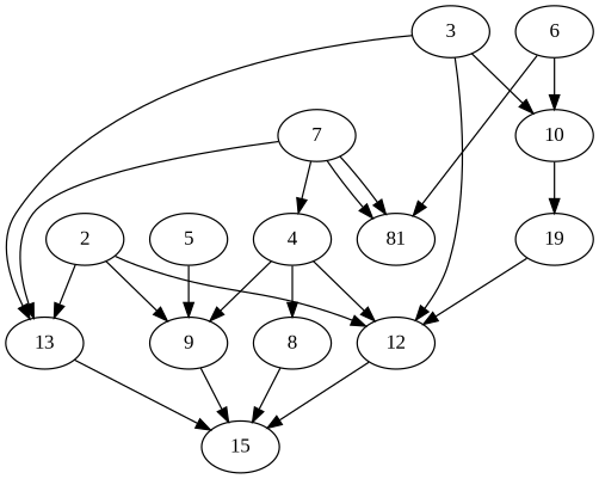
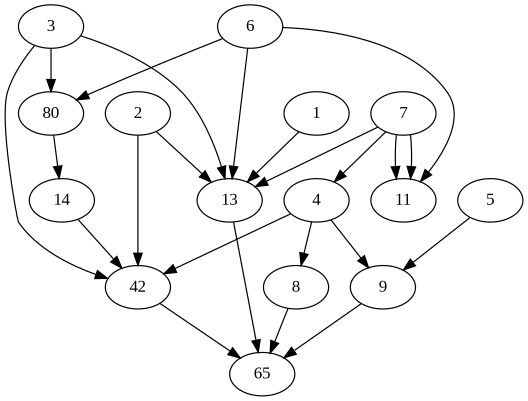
  digraph {
    fontname="Liberation Serif"
    node [alpha=0.17 fontname="Liberation Serif"]
    edge [fontname="Liberation Serif"]
+   1 [expect_size=12279808]
    13 [alpha=0.01 expect_size=23600128]
-   15 [expect_size=39305216]
+   15 [expect_size=39305216 label=65]
    2 [alpha=0.14 expect_size=8593408]
    9 [alpha=0.11 expect_size=18487296]
-   12 [alpha=0.12 expect_size=37352448]
-   14 [alpha=0.19 expect_size=12566528 label=19]
+   12 [alpha=0.12 expect_size=37352448 label=42]
+   14 [alpha=0.19 expect_size=12566528]
    3 [alpha=0.15 expect_size=43603968]
-   10 [alpha=0.06 expect_size=48536576]
-   11 [alpha=0.14 expect_size=44079104 label=81]
+   10 [alpha=0.06 expect_size=48536576 label=80]
+   11 [alpha=0.14 expect_size=44079104]
    4 [alpha=0.11 expect_size=21260288]
    8 [alpha=0.18 expect_size=42246144]
    5 [alpha=0.10 expect_size=45105152]
    6 [alpha=0.08 expect_size=48310272]
    7 [alpha=0.02 expect_size=37412864]
+   1 -> 13
    13 -> 15
    2 -> 13
-   2 -> 9
    2 -> 12
    9 -> 15
    12 -> 15
    14 -> 12
    3 -> 13
    3 -> 12
    3 -> 10
    10 -> 14
    4 -> 9
    4 -> 12
    4 -> 8
    8 -> 15
    5 -> 9
+   6 -> 13
    6 -> 10
    6 -> 11
    7 -> 13
    7 -> 11
    7 -> 11
    7 -> 4
  }
